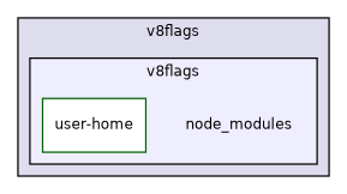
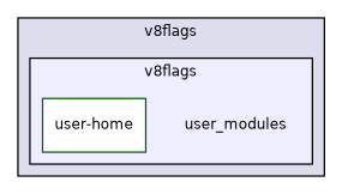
  digraph {
    compound=true
    node [fontname=Helvetica fontsize=10]
-   n1 [label=node_modules shape=plaintext color=black]
+   n1 [label=user_modules shape=plaintext color=black]
    n2 [color=darkgreen fillcolor=white label="user-home" shape=box style=filled]
    subgraph cluster_1 {
      bgcolor="#ddddee"
      fontname=Helvetica
      fontsize=10
      label=v8flags
      pencolor=black
      subgraph cluster_2 {
        bgcolor="#eeeeff"
        fontname=Helvetica
        fontsize=10
        pencolor=black
        n1
        n2
      }
    }
  }
